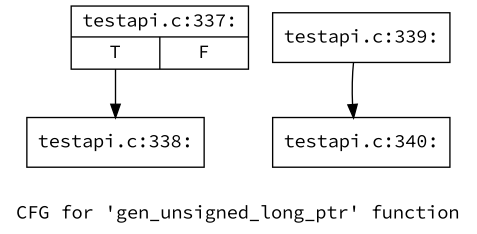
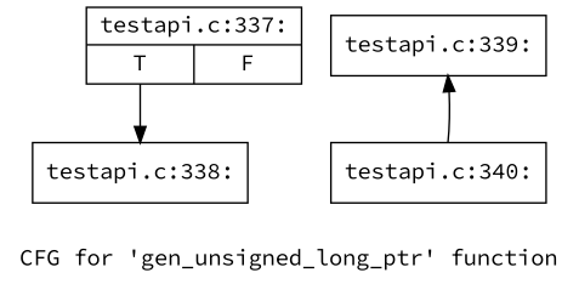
  digraph {
    fontname="Source Code Pro"
    label="CFG for 'gen_unsigned_long_ptr' function"
    node [fontname="Source Code Pro" shape=record]
    edge [fontname="Source Code Pro"]
    n1 [label="{testapi.c:337:|{<s0>T|<s1>F}}"]
    n2 [label="{testapi.c:338:}"]
    n3 [label="{testapi.c:339:}"]
    n4 [label="{testapi.c:340:}"]
    n1 -> n2 [tailport=s0]
-   n3 -> n4
+   n4 -> n3
  }
